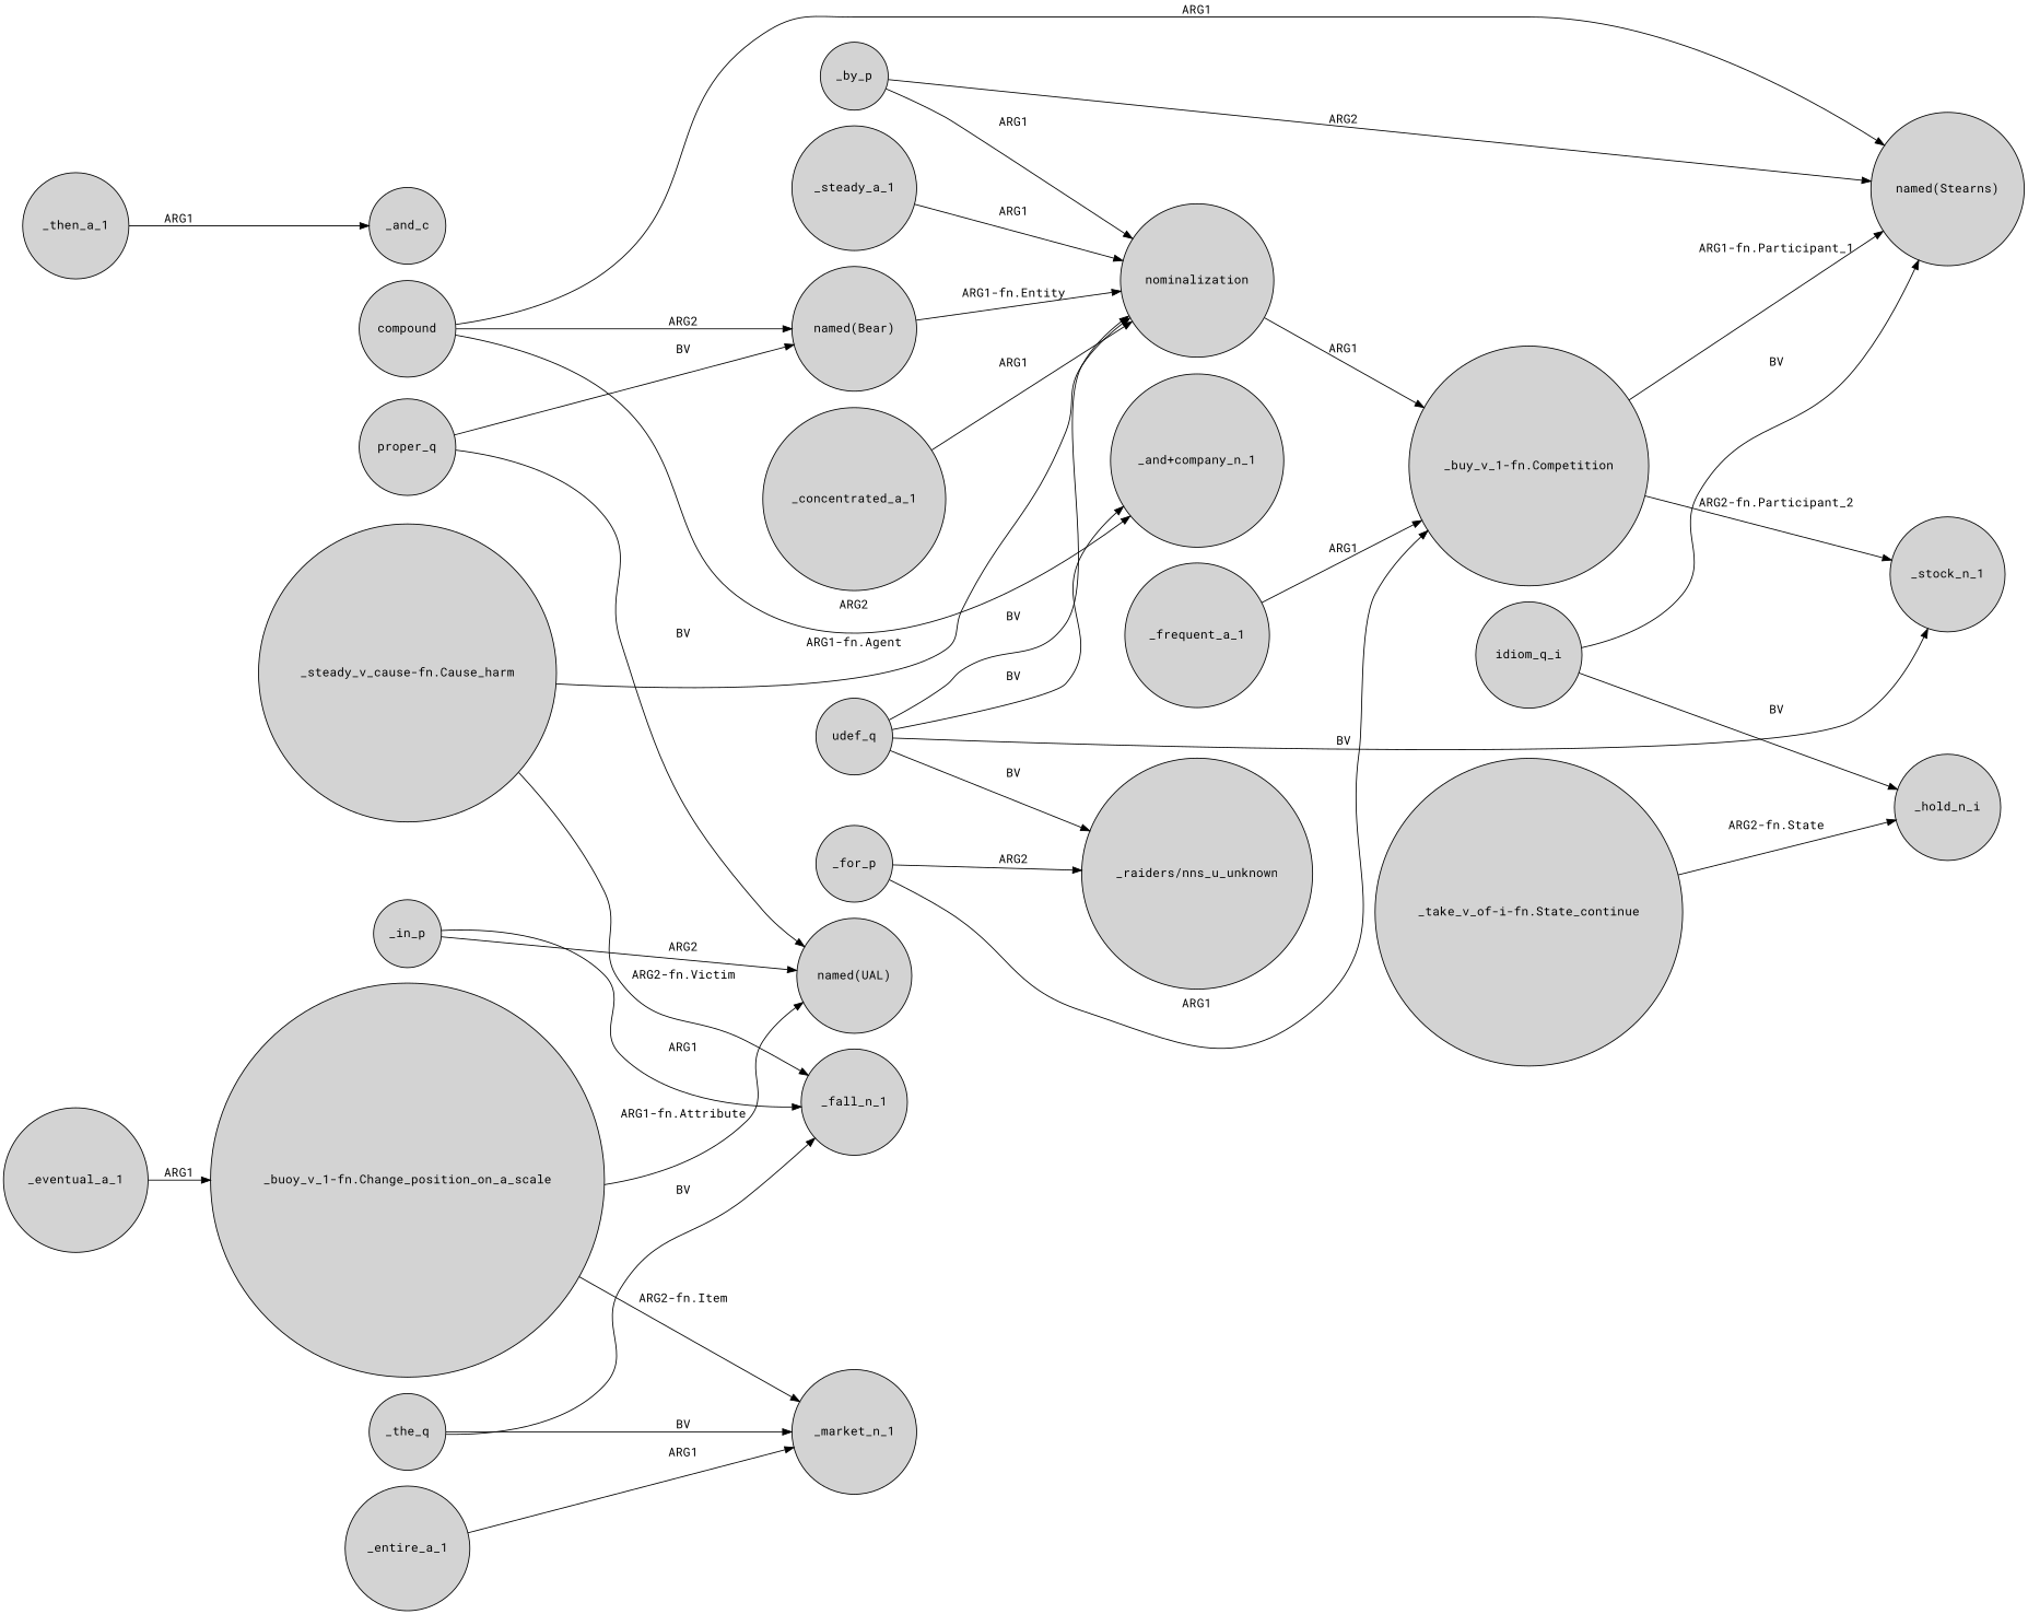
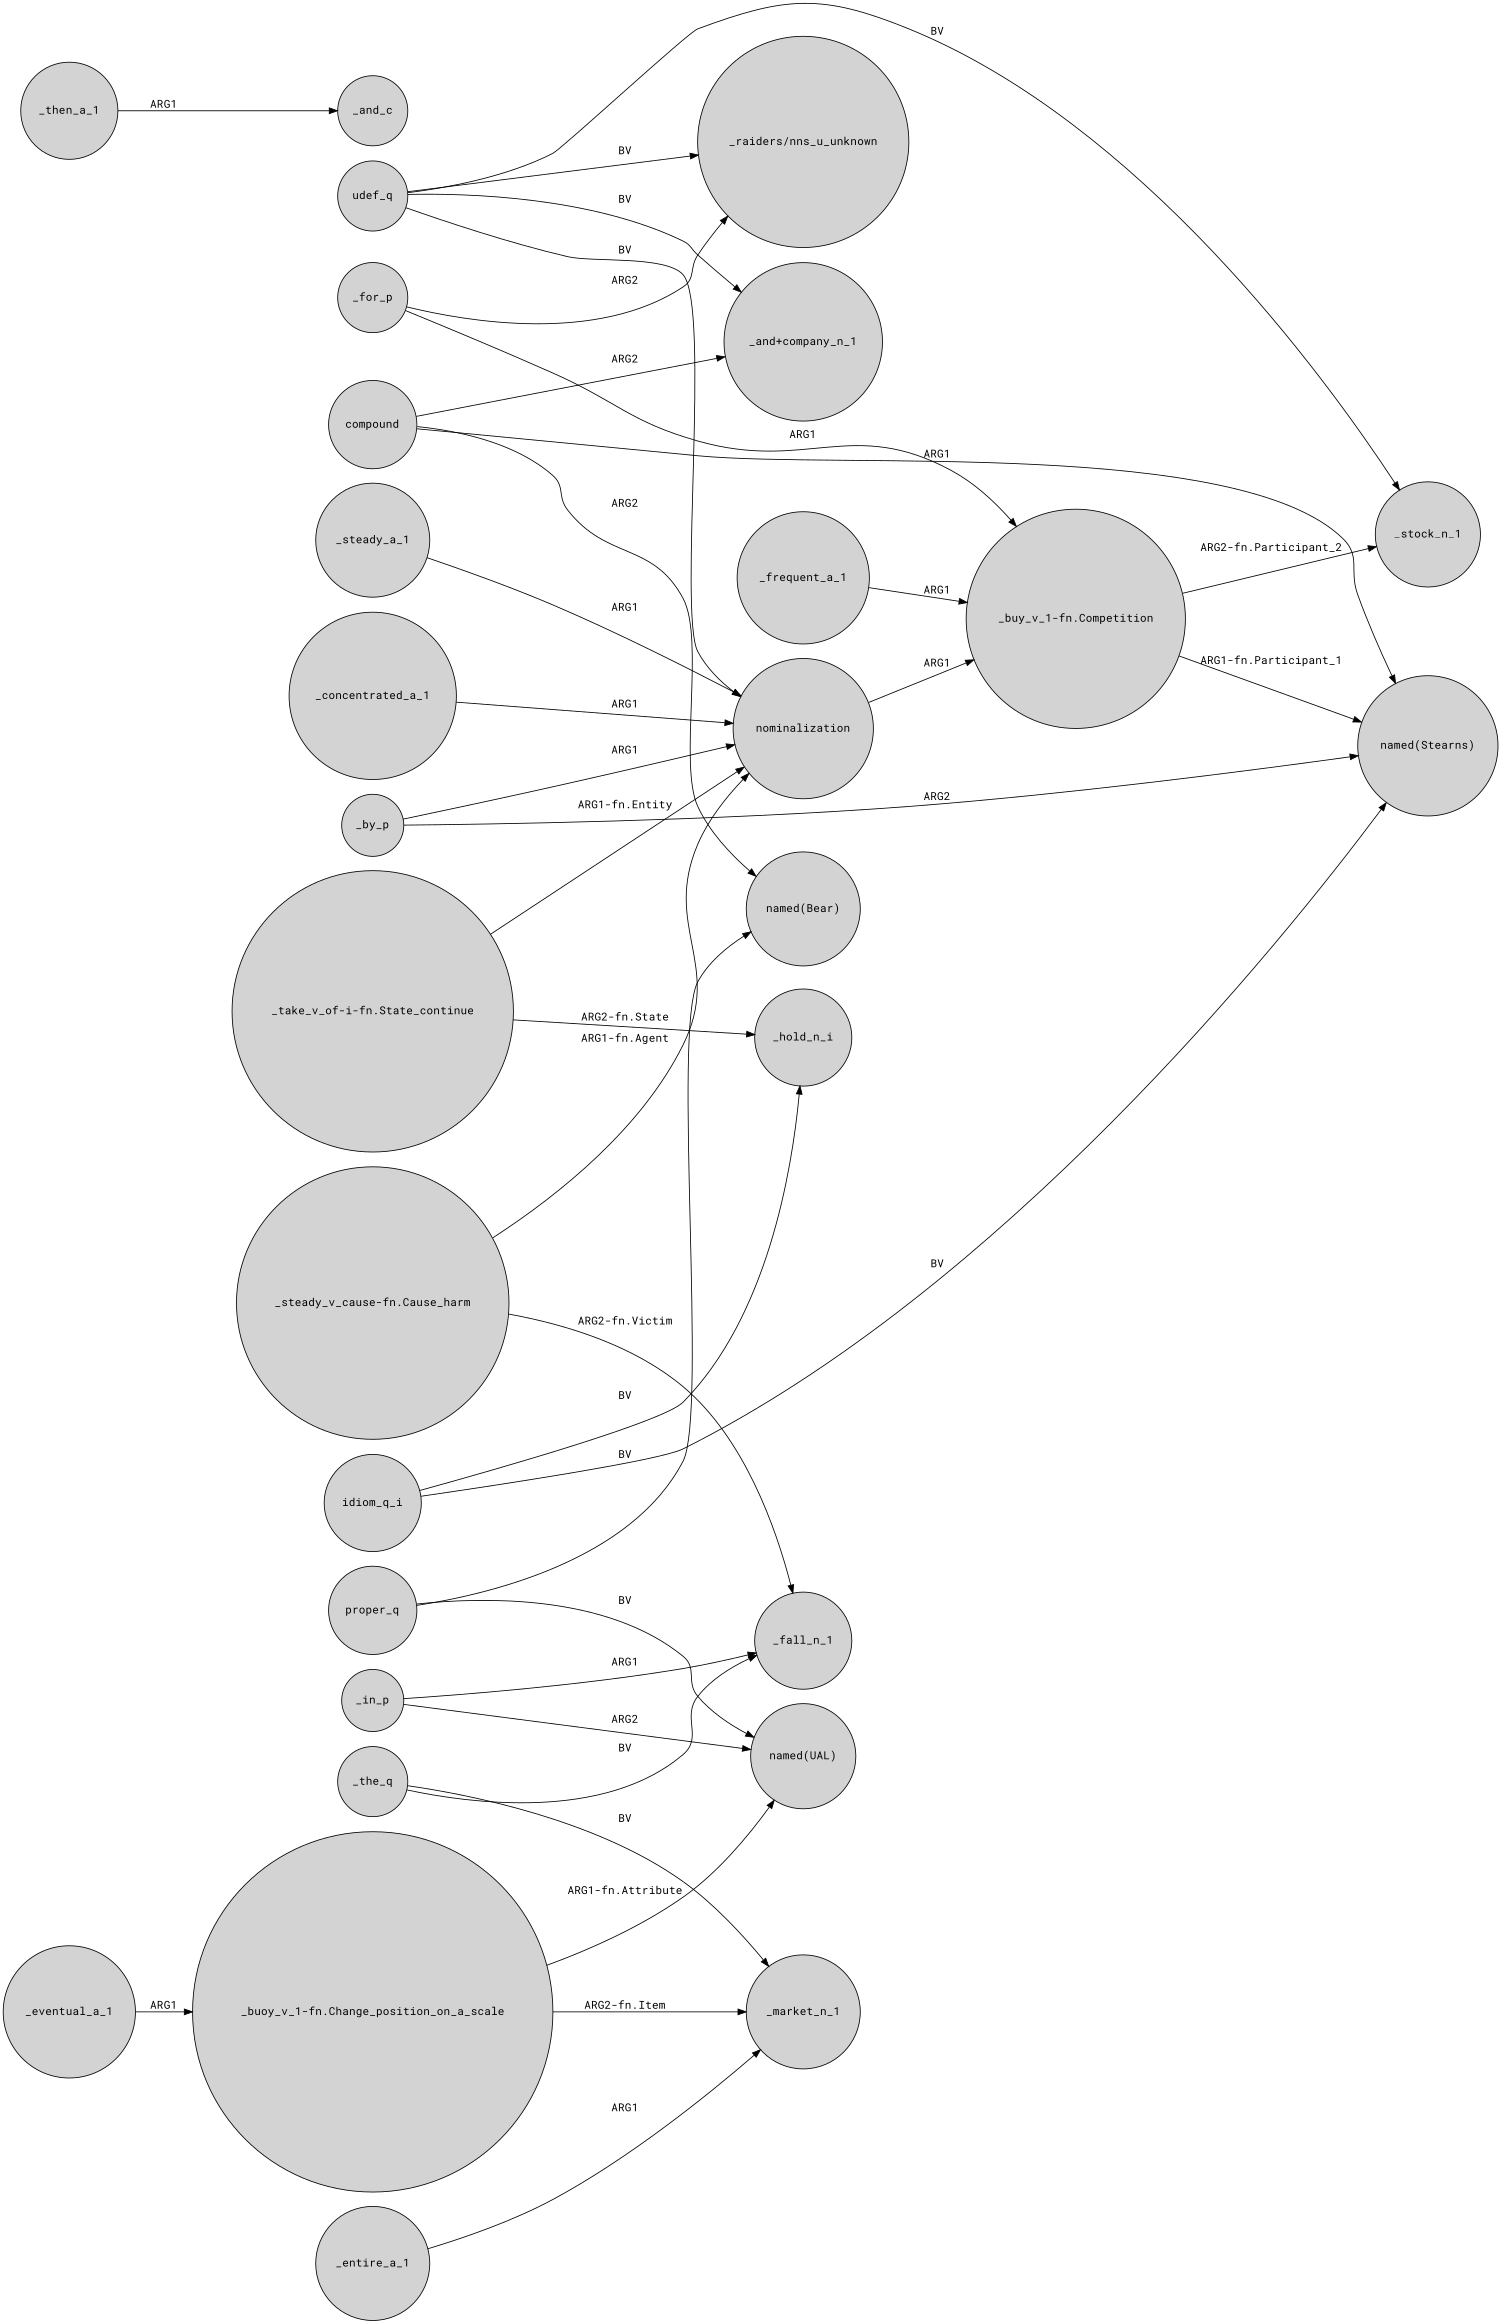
  digraph {
    fontname="Roboto Mono"
    rankdir=LR
    node [fontname="Roboto Mono" shape=circle style=filled]
    edge [fontname="Roboto Mono"]
    nominalization
    "_buy_v_1-fn.Competition"
    "named(Stearns)"
    _stock_n_1
    compound
    "_and+company_n_1"
    "named(Bear)"
    proper_q
    "named(UAL)"
    _in_p
    _fall_n_1
    udef_q
    "_raiders/nns_u_unknown"
    _the_q
    _market_n_1
    "_take_v_of-i-fn.State_continue"
    _hold_n_i
    _for_p
    _eventual_a_1
    "_buoy_v_1-fn.Change_position_on_a_scale"
    idiom_q_i
    _then_a_1
    _and_c
    _by_p
    _steady_a_1
    "_steady_v_cause-fn.Cause_harm"
    _entire_a_1
    _frequent_a_1
    _concentrated_a_1
    nominalization -> "_buy_v_1-fn.Competition" [label=ARG1]
    "_buy_v_1-fn.Competition" -> "named(Stearns)" [label="ARG1-fn.Participant_1"]
    "_buy_v_1-fn.Competition" -> _stock_n_1 [label="ARG2-fn.Participant_2"]
    compound -> "named(Stearns)" [label=ARG1]
    compound -> "_and+company_n_1" [label=ARG2]
    compound -> "named(Bear)" [label=ARG2]
    proper_q -> "named(Bear)" [label=BV]
    proper_q -> "named(UAL)" [label=BV]
    _in_p -> "named(UAL)" [label=ARG2]
    _in_p -> _fall_n_1 [label=ARG1]
    udef_q -> nominalization [label=BV]
    udef_q -> _stock_n_1 [label=BV]
    udef_q -> "_and+company_n_1" [label=BV]
    udef_q -> "_raiders/nns_u_unknown" [label=BV]
    _the_q -> _fall_n_1 [label=BV]
    _the_q -> _market_n_1 [label=BV]
-   "named(Bear)" -> nominalization [label="ARG1-fn.Entity"]
+   "_take_v_of-i-fn.State_continue" -> nominalization [label="ARG1-fn.Entity"]
    "_take_v_of-i-fn.State_continue" -> _hold_n_i [label="ARG2-fn.State"]
    _for_p -> "_buy_v_1-fn.Competition" [label=ARG1]
    _for_p -> "_raiders/nns_u_unknown" [label=ARG2]
    _eventual_a_1 -> "_buoy_v_1-fn.Change_position_on_a_scale" [label=ARG1]
    "_buoy_v_1-fn.Change_position_on_a_scale" -> "named(UAL)" [label="ARG1-fn.Attribute"]
    "_buoy_v_1-fn.Change_position_on_a_scale" -> _market_n_1 [label="ARG2-fn.Item"]
    idiom_q_i -> "named(Stearns)" [label=BV]
    idiom_q_i -> _hold_n_i [label=BV]
    _then_a_1 -> _and_c [label=ARG1]
    _by_p -> nominalization [label=ARG1]
    _by_p -> "named(Stearns)" [label=ARG2]
    _steady_a_1 -> nominalization [label=ARG1]
    "_steady_v_cause-fn.Cause_harm" -> nominalization [label="ARG1-fn.Agent"]
    "_steady_v_cause-fn.Cause_harm" -> _fall_n_1 [label="ARG2-fn.Victim"]
    _entire_a_1 -> _market_n_1 [label=ARG1]
    _frequent_a_1 -> "_buy_v_1-fn.Competition" [label=ARG1]
    _concentrated_a_1 -> nominalization [label=ARG1]
  }
